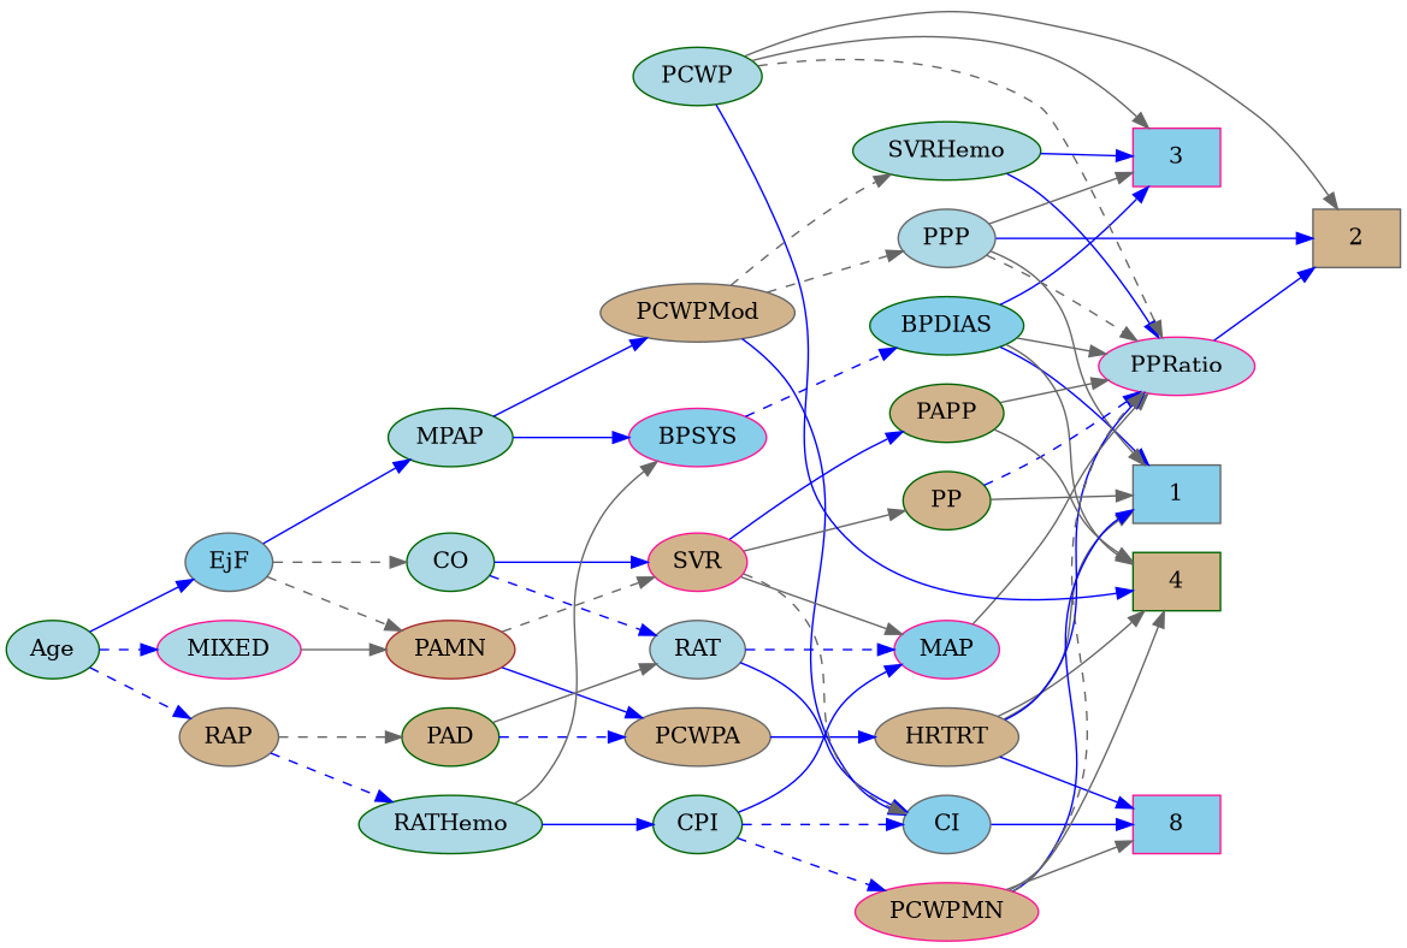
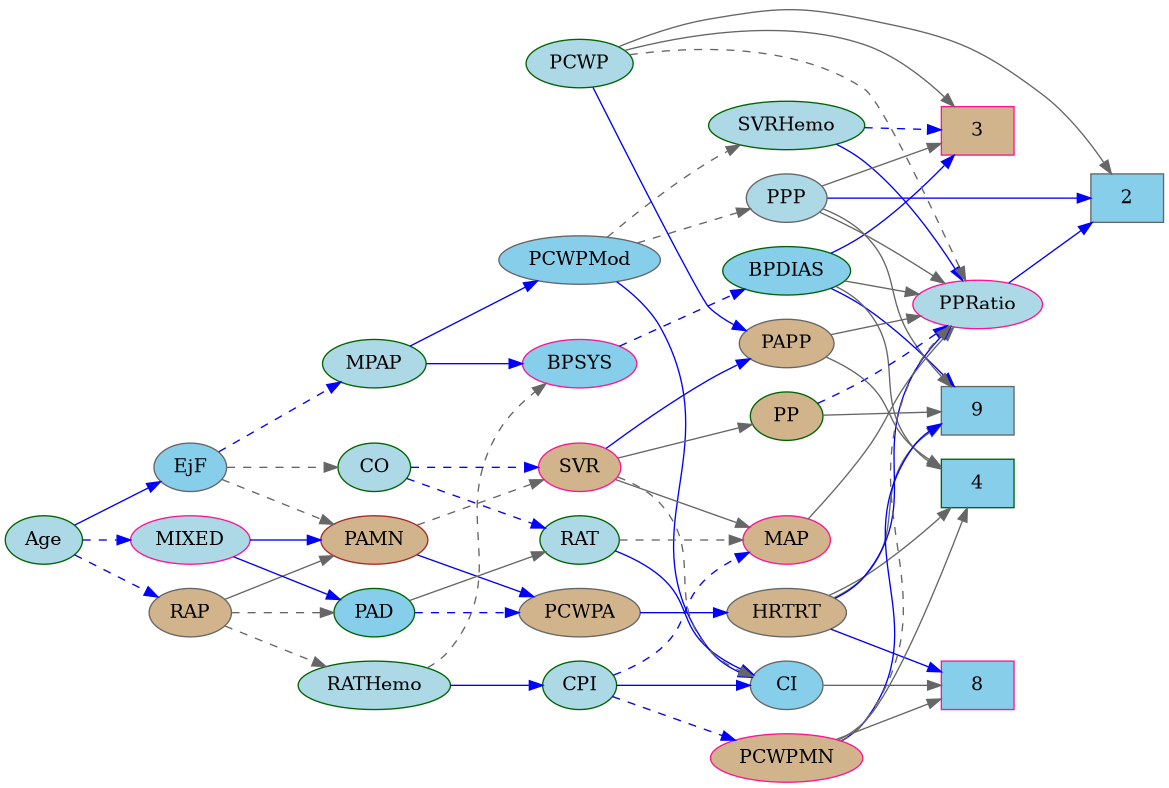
  strict digraph {
    rankdir=LR
    node [color=darkgreen fillcolor=tan style=filled]
    edge [color=blue style=solid]
-   1 [color=gray40 fillcolor=skyblue height=0.5 shape=box width=0.75]
-   2 [color=gray40 height=0.5 shape=box width=0.75]
-   3 [color=deeppink fillcolor=skyblue height=0.5 shape=box width=0.75]
-   4 [height=0.5 shape=box width=0.75]
+   1 [color=gray40 fillcolor=skyblue height=0.5 shape=box width=0.75 label=9]
+   2 [color=gray40 fillcolor=skyblue height=0.5 shape=box width=0.75]
+   3 [color=deeppink height=0.5 shape=box width=0.75]
+   4 [fillcolor=skyblue height=0.5 shape=box width=0.75]
    n5 [color=deeppink fillcolor=skyblue height=0.5 label=8 shape=box width=0.75]
    Age [fillcolor=lightblue height=0.5 width=0.75]
    EjF [color=gray40 fillcolor=skyblue height=0.5 width=0.75]
    RAP [color=gray40 height=0.5 width=0.77632]
    MIXED [color=deeppink fillcolor=lightblue height=0.5 width=1.1193]
    MPAP [fillcolor=lightblue height=0.5 width=0.97491]
    CO [fillcolor=lightblue height=0.5 width=0.75]
    PAMN [color=brown height=0.5 width=1.011]
-   PAD [height=0.5 width=0.79437]
+   PAD [fillcolor=skyblue height=0.5 width=0.79437]
    RATHemo [fillcolor=lightblue height=0.5 width=1.3721]
    BPSYS [color=deeppink fillcolor=skyblue height=0.5 width=1.0471]
-   PCWPMod [color=gray40 height=0.5 width=1.4443]
-   RAT [color=gray40 fillcolor=lightblue height=0.5 width=0.75827]
+   PCWPMod [color=gray40 fillcolor=skyblue height=0.5 width=1.4443]
+   RAT [fillcolor=lightblue height=0.5 width=0.75827]
    PCWPA [color=gray40 height=0.5 width=1.1555]
    SVR [color=deeppink height=0.5 width=0.77632]
    CPI [fillcolor=lightblue height=0.5 width=0.75]
    BPDIAS [fillcolor=skyblue height=0.5 width=1.1735]
    SVRHemo [fillcolor=lightblue height=0.5 width=1.3902]
    CI [color=gray40 fillcolor=skyblue height=0.5 width=0.75]
    PPP [color=gray40 fillcolor=lightblue height=0.5 width=0.75]
-   MAP [color=deeppink fillcolor=skyblue height=0.5 width=0.84854]
+   MAP [color=deeppink height=0.5 width=0.84854]
    HRTRT [color=gray40 height=0.5 width=1.1013]
    PP [height=0.5 width=0.75]
-   PAPP [height=0.5 width=0.88464]
+   PAPP [color=gray40 height=0.5 width=0.88464]
    PCWPMN [color=deeppink height=0.5 width=1.3902]
    PPRatio [color=deeppink fillcolor=lightblue height=0.5 width=1.1013]
    PCWP [fillcolor=lightblue height=0.5 width=0.97491]
    Age -> EjF
    Age -> RAP [style=dashed]
    Age -> MIXED [style=dashed]
-   EjF -> MPAP
+   EjF -> MPAP [style=dashed]
    EjF -> CO [color=gray40 style=dashed]
    EjF -> PAMN [color=gray40 style=dashed]
+   RAP -> PAMN [color=gray40]
    RAP -> PAD [color=gray40 style=dashed]
-   RAP -> RATHemo [style=dashed]
-   MIXED -> PAMN [color=gray40]
+   RAP -> RATHemo [color=gray40 style=dashed]
+   MIXED -> PAMN
+   MIXED -> PAD
    MPAP -> BPSYS
    MPAP -> PCWPMod
    CO -> RAT [style=dashed]
-   CO -> SVR
+   CO -> SVR [style=dashed]
    PAMN -> PCWPA
    PAMN -> SVR [color=gray40 style=dashed]
    PAD -> RAT [color=gray40]
    PAD -> PCWPA [style=dashed]
-   RATHemo -> BPSYS [color=gray40]
+   RATHemo -> BPSYS [color=gray40 style=dashed]
    RATHemo -> CPI
    BPSYS -> BPDIAS [style=dashed]
    PCWPMod -> SVRHemo [color=gray40 style=dashed]
    PCWPMod -> CI
    PCWPMod -> PPP [color=gray40 style=dashed]
    RAT -> CI
-   RAT -> MAP [style=dashed]
+   RAT -> MAP [color=gray40 style=dashed]
    PCWPA -> HRTRT
    SVR -> CI [color=gray40 style=dashed]
    SVR -> MAP [color=gray40]
    SVR -> PP [color=gray40]
    SVR -> PAPP
-   CPI -> CI [style=dashed]
-   CPI -> MAP
+   CPI -> CI
+   CPI -> MAP [style=dashed]
    CPI -> PCWPMN [style=dashed]
    BPDIAS -> 1
    BPDIAS -> 3
    BPDIAS -> 4 [color=gray40]
    BPDIAS -> PPRatio [color=gray40]
-   SVRHemo -> 3
+   SVRHemo -> 3 [style=dashed]
    SVRHemo -> PPRatio
-   CI -> n5
+   CI -> n5 [color=gray40]
    PPP -> 1 [color=gray40]
    PPP -> 2
    PPP -> 3 [color=gray40]
-   PPP -> PPRatio [color=gray40 style=dashed]
+   PPP -> PPRatio [color=gray40]
    MAP -> PPRatio [color=gray40]
    HRTRT -> 1 [color=gray40]
    HRTRT -> 4 [color=gray40]
    HRTRT -> n5
    HRTRT -> PPRatio
    PP -> 1 [color=gray40]
    PP -> PPRatio [style=dashed]
    PAPP -> 4 [color=gray40]
    PAPP -> PPRatio [color=gray40]
    PCWPMN -> 1
    PCWPMN -> 4 [color=gray40]
    PCWPMN -> n5 [color=gray40]
    PCWPMN -> PPRatio [color=gray40 style=dashed]
    PPRatio -> 2
    PCWP -> 2 [color=gray40]
    PCWP -> 3 [color=gray40]
-   PCWP -> 4
+   PCWP -> PAPP
    PCWP -> PPRatio [color=gray40 style=dashed]
  }
